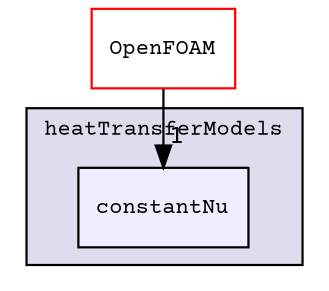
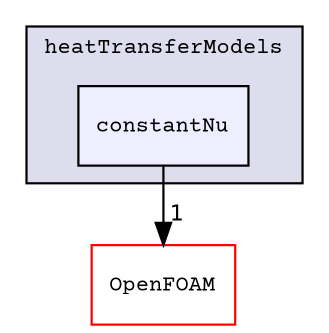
  digraph {
    compound=true
    fontname="Courier Prime"
    node [fontname="Courier Prime" fontsize=10 shape=box]
    n1 [fillcolor="#eeeeff" label=constantNu pencolor=black style=filled]
    n2 [color=red label=OpenFOAM]
    subgraph cluster_1 {
      bgcolor="#ddddee"
      fontsize=10
      label=heatTransferModels
      pencolor=black
      n1
    }
-   n2 -> n1 [headlabel=1 labeldistance=1.5 labelfontname=Helvetica labelfontsize=10 fontname="Courier Prime"]
+   n1 -> n2 [headlabel=1 labeldistance=1.5 labelfontname=Helvetica labelfontsize=10 fontname="Courier Prime"]
  }
